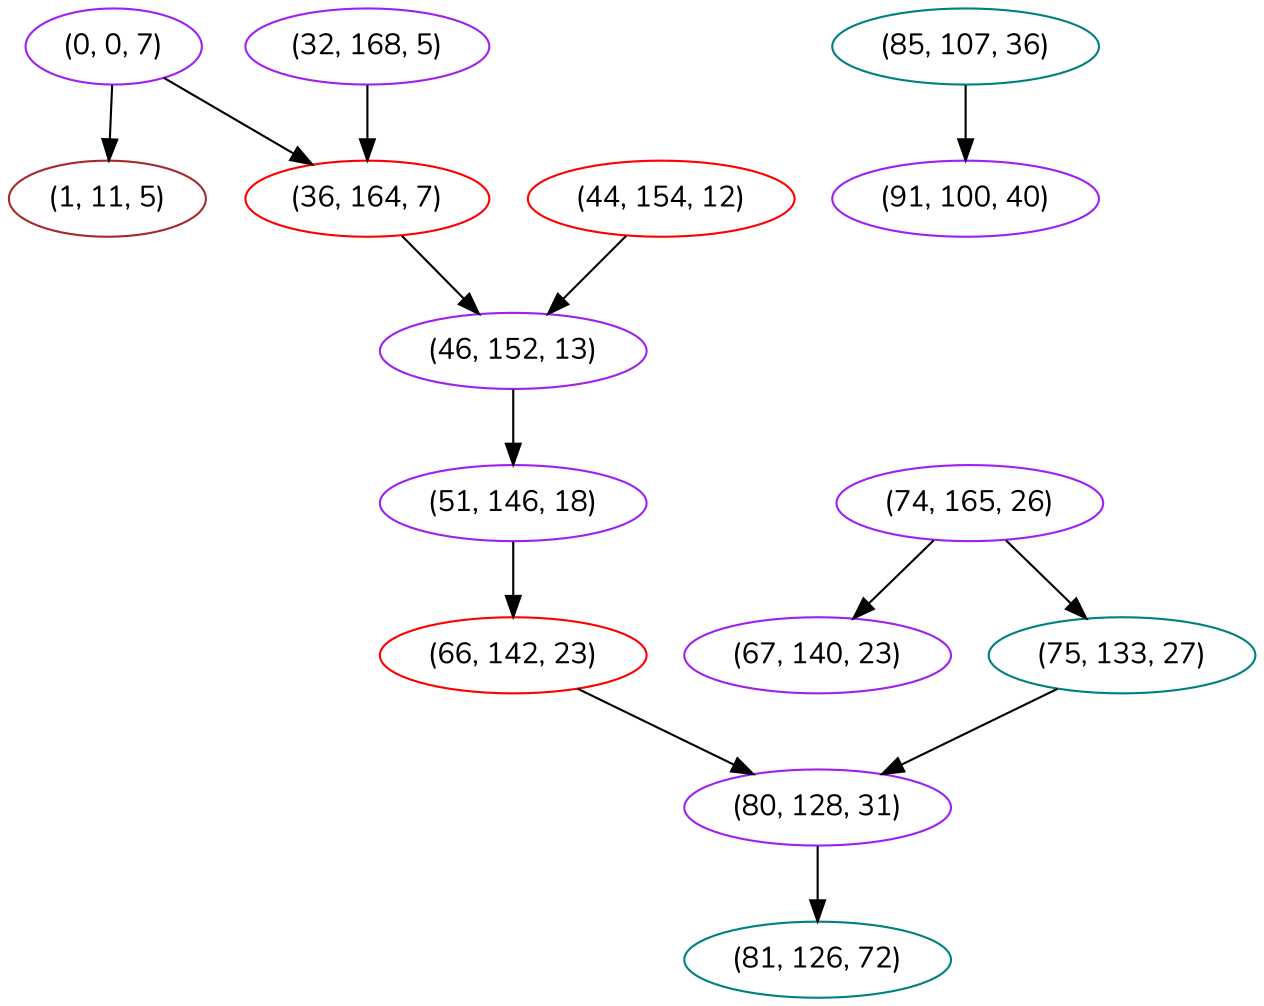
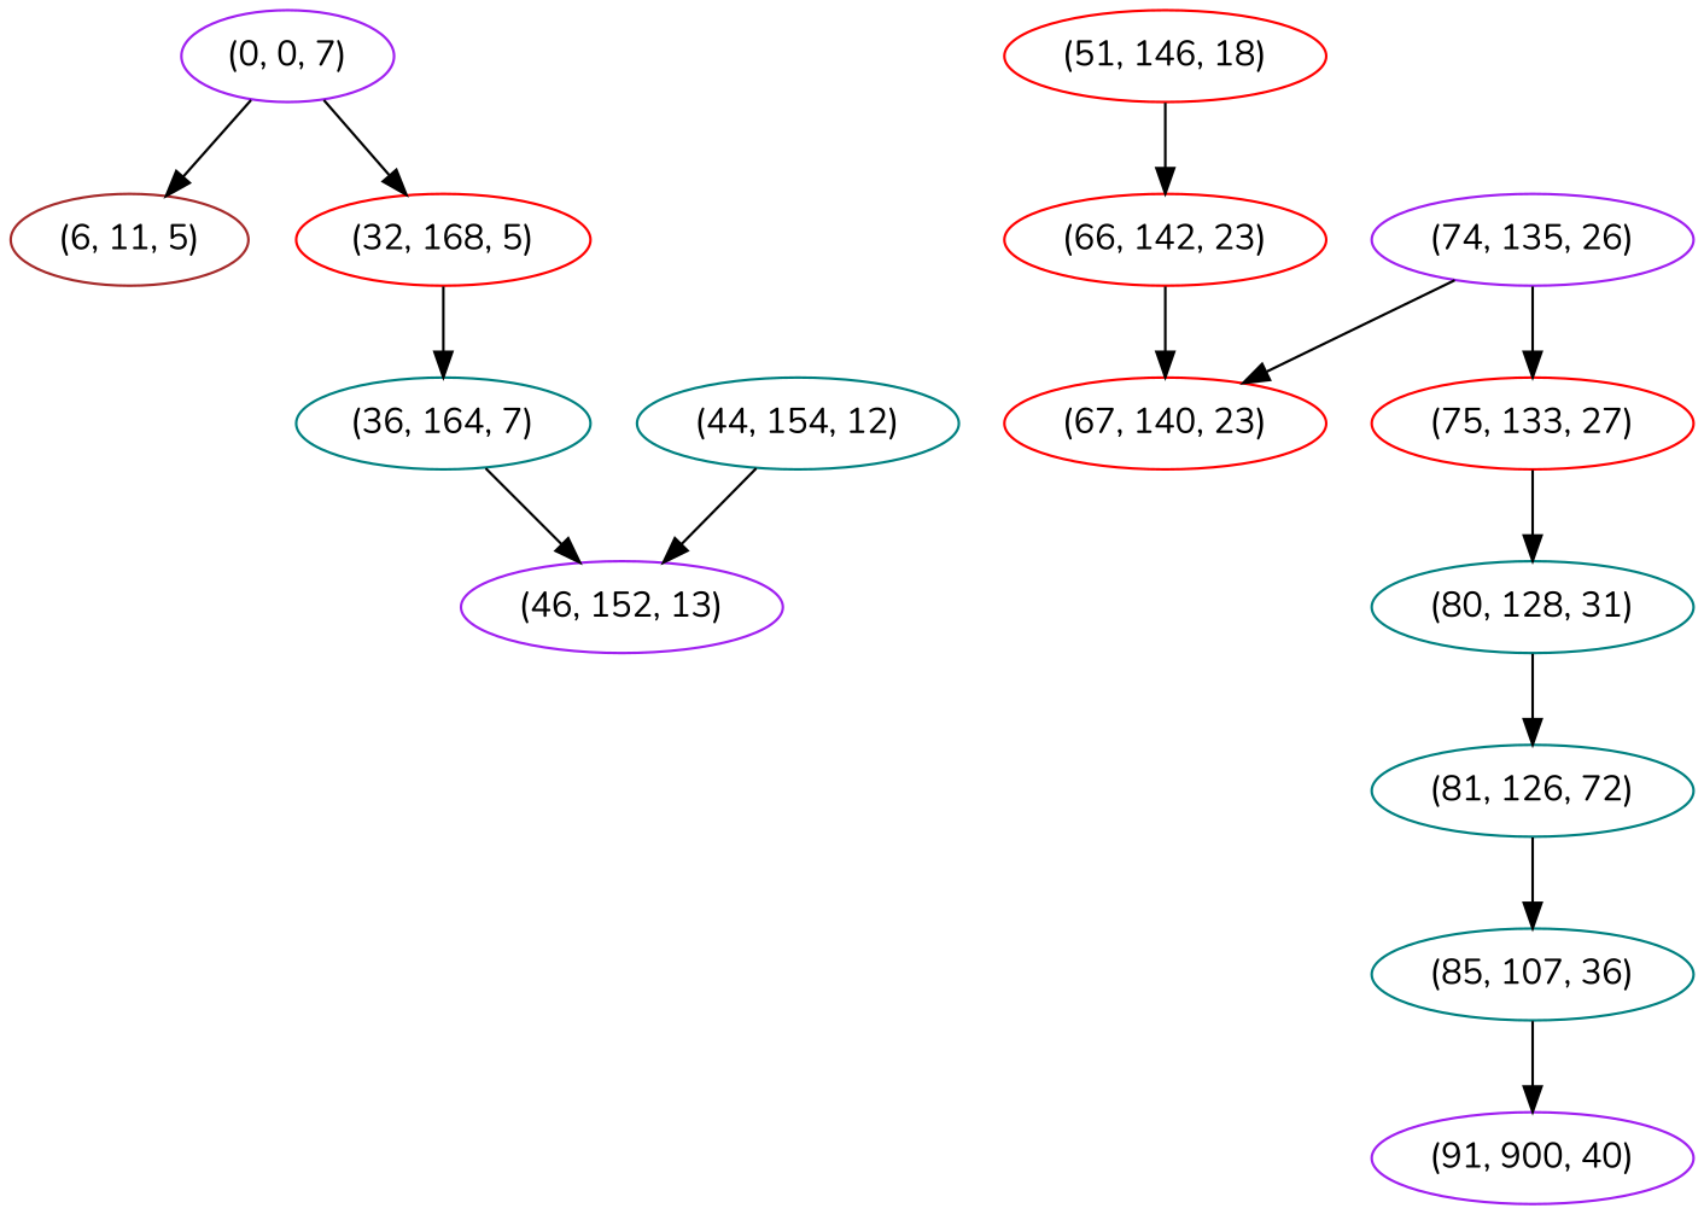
  digraph {
    fontname=Nunito
    node [color=purple fontname=Nunito]
    edge [fontname=Nunito]
    n1 [label="(0, 0, 7)"]
-   "(6, 11, 5)" [color=brown label="(1, 11, 5)"]
-   "(32, 168, 5)"
-   "(36, 164, 7)" [color=red]
+   "(6, 11, 5)" [color=brown]
+   "(32, 168, 5)" [color=red]
+   "(36, 164, 7)" [color=teal]
    "(46, 152, 13)"
-   "(44, 154, 12)" [color=red]
-   "(51, 146, 18)"
+   "(44, 154, 12)" [color=teal]
+   "(51, 146, 18)" [color=red]
    n8 [color=red label="(66, 142, 23)"]
-   "(67, 140, 23)"
-   "(74, 135, 26)" [label="(74, 165, 26)"]
-   "(75, 133, 27)" [color=teal]
-   "(80, 128, 31)"
+   "(67, 140, 23)" [color=red]
+   "(74, 135, 26)"
+   "(75, 133, 27)" [color=red]
+   "(80, 128, 31)" [color=teal]
    n13 [color=teal label="(81, 126, 72)"]
    "(85, 107, 36)" [color=teal]
-   "(91, 100, 40)"
+   "(91, 100, 40)" [label="(91, 900, 40)"]
    n1 -> "(6, 11, 5)"
-   n1 -> "(36, 164, 7)"
+   n1 -> "(32, 168, 5)"
    "(32, 168, 5)" -> "(36, 164, 7)"
    "(36, 164, 7)" -> "(46, 152, 13)"
-   "(46, 152, 13)" -> "(51, 146, 18)"
    "(44, 154, 12)" -> "(46, 152, 13)"
    "(51, 146, 18)" -> n8
-   n8 -> "(80, 128, 31)"
+   n8 -> "(67, 140, 23)"
    "(74, 135, 26)" -> "(67, 140, 23)"
    "(74, 135, 26)" -> "(75, 133, 27)"
    "(75, 133, 27)" -> "(80, 128, 31)"
    "(80, 128, 31)" -> n13
+   n13 -> "(85, 107, 36)"
    "(85, 107, 36)" -> "(91, 100, 40)"
  }
